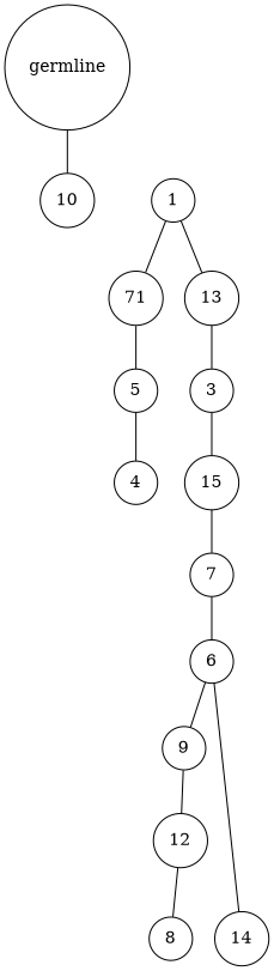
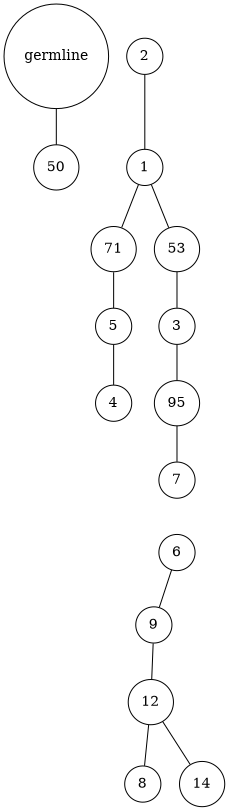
  graph {
    fontname="DejaVu Serif"
    rankdir=UD
    splines=line
    node [fontname="DejaVu Serif" shape=circle]
    edge [fontname="DejaVu Serif"]
    n1 [label=germline]
-   n2 [label=10]
+   n2 [label=50]
+   n3 [label=2]
    n4 [label=1]
    n5 [label=71]
-   n6 [label=13]
+   n6 [label=53]
    n7 [label=5]
    n8 [label=3]
    n9 [label=4]
-   n10 [label=15]
+   n10 [label=95]
    n11 [label=7]
    n12 [label=6]
    n13 [label=9]
    n14 [label=12]
    n15 [label=8]
    n16 [label=14]
    n1 -- n2
+   n3 -- n4
    n4 -- n5
    n4 -- n6
    n5 -- n7
    n6 -- n8
    n7 -- n9
    n8 -- n10
    n10 -- n11
-   n11 -- n12
    n12 -- n13
    n13 -- n14
    n14 -- n15
-   n12 -- n16
+   n14 -- n16
  }
